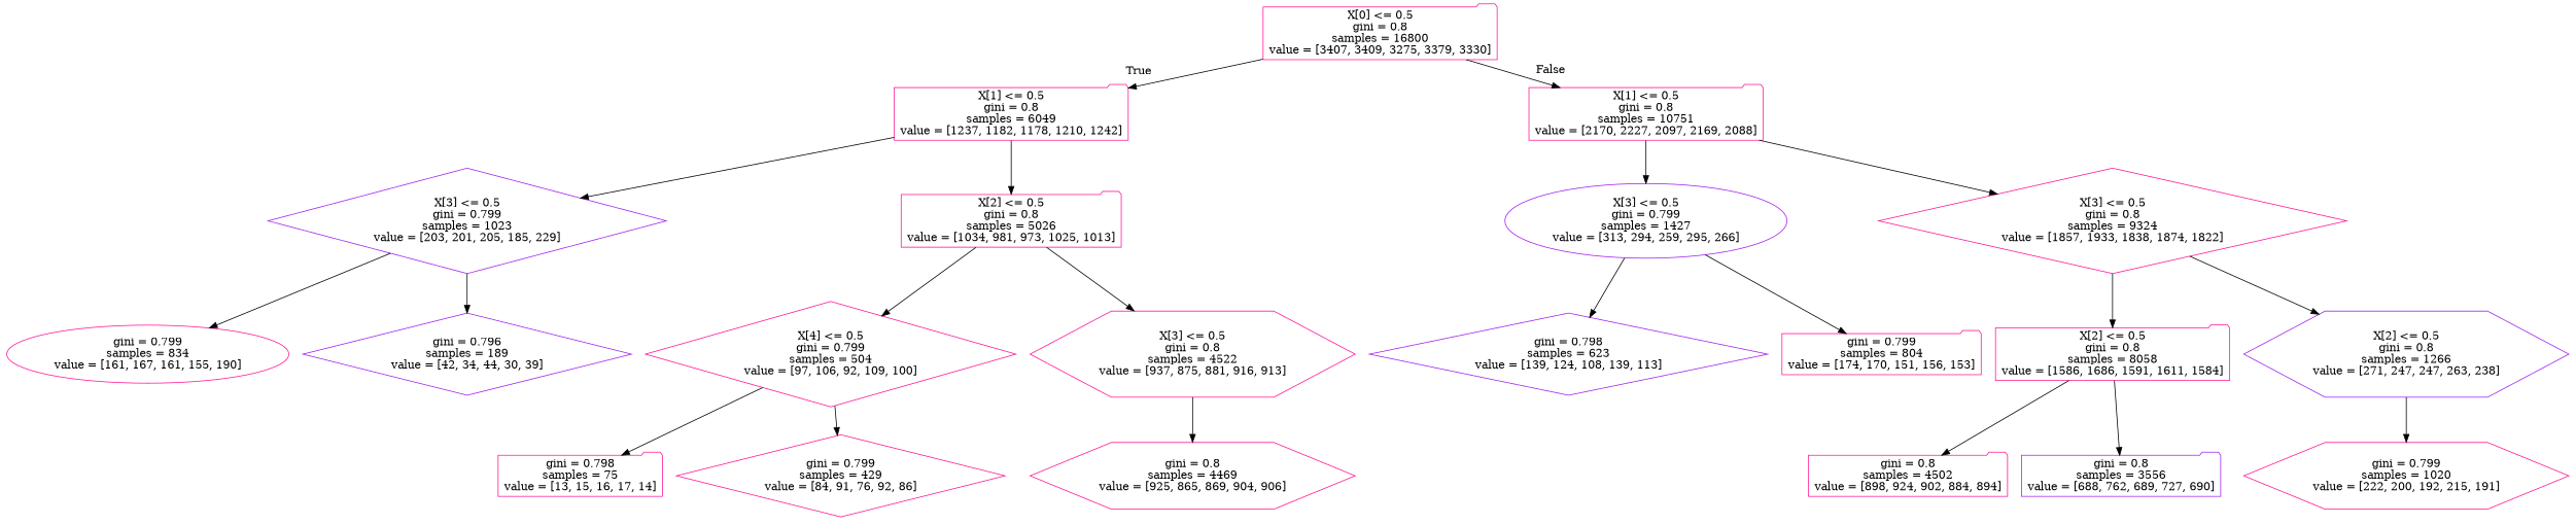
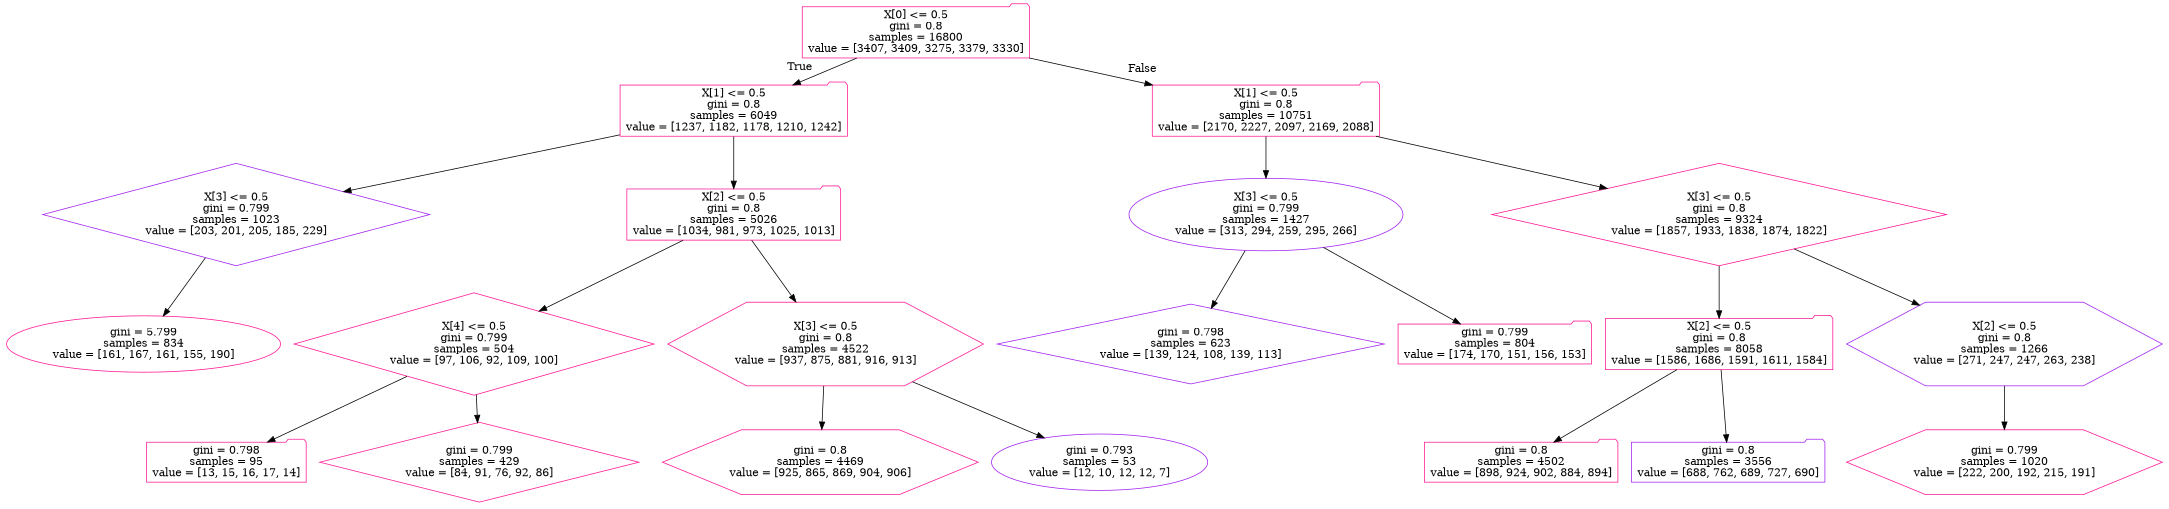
  digraph {
    node [color=deeppink shape=folder]
    n1 [label="X[0] <= 0.5\ngini = 0.8\nsamples = 16800\nvalue = [3407, 3409, 3275, 3379, 3330]"]
    n2 [label="X[1] <= 0.5\ngini = 0.8\nsamples = 6049\nvalue = [1237, 1182, 1178, 1210, 1242]"]
    n3 [label="X[1] <= 0.5\ngini = 0.8\nsamples = 10751\nvalue = [2170, 2227, 2097, 2169, 2088]"]
    n4 [color=purple label="X[3] <= 0.5\ngini = 0.799\nsamples = 1023\nvalue = [203, 201, 205, 185, 229]" shape=diamond]
    n5 [label="X[2] <= 0.5\ngini = 0.8\nsamples = 5026\nvalue = [1034, 981, 973, 1025, 1013]"]
    n6 [color=purple label="X[3] <= 0.5\ngini = 0.799\nsamples = 1427\nvalue = [313, 294, 259, 295, 266]" shape=ellipse]
    n7 [label="X[3] <= 0.5\ngini = 0.8\nsamples = 9324\nvalue = [1857, 1933, 1838, 1874, 1822]" shape=diamond]
-   n8 [label="gini = 0.799\nsamples = 834\nvalue = [161, 167, 161, 155, 190]" shape=ellipse]
-   n9 [color=purple label="gini = 0.796\nsamples = 189\nvalue = [42, 34, 44, 30, 39]" shape=diamond]
+   n8 [label="gini = 5.799\nsamples = 834\nvalue = [161, 167, 161, 155, 190]" shape=ellipse]
    n10 [label="X[4] <= 0.5\ngini = 0.799\nsamples = 504\nvalue = [97, 106, 92, 109, 100]" shape=diamond]
    n11 [label="X[3] <= 0.5\ngini = 0.8\nsamples = 4522\nvalue = [937, 875, 881, 916, 913]" shape=hexagon]
-   n12 [label="gini = 0.798\nsamples = 75\nvalue = [13, 15, 16, 17, 14]"]
+   n12 [label="gini = 0.798\nsamples = 95\nvalue = [13, 15, 16, 17, 14]"]
    n13 [label="gini = 0.799\nsamples = 429\nvalue = [84, 91, 76, 92, 86]" shape=diamond]
    n14 [label="gini = 0.8\nsamples = 4469\nvalue = [925, 865, 869, 904, 906]" shape=hexagon]
+   n15 [color=purple label="gini = 0.793\nsamples = 53\nvalue = [12, 10, 12, 12, 7]" shape=ellipse]
    n16 [color=purple label="gini = 0.798\nsamples = 623\nvalue = [139, 124, 108, 139, 113]" shape=diamond]
    n17 [label="gini = 0.799\nsamples = 804\nvalue = [174, 170, 151, 156, 153]"]
    n18 [label="X[2] <= 0.5\ngini = 0.8\nsamples = 8058\nvalue = [1586, 1686, 1591, 1611, 1584]"]
    n19 [color=purple label="X[2] <= 0.5\ngini = 0.8\nsamples = 1266\nvalue = [271, 247, 247, 263, 238]" shape=hexagon]
    n20 [label="gini = 0.8\nsamples = 4502\nvalue = [898, 924, 902, 884, 894]"]
    n21 [color=purple label="gini = 0.8\nsamples = 3556\nvalue = [688, 762, 689, 727, 690]"]
    n22 [label="gini = 0.799\nsamples = 1020\nvalue = [222, 200, 192, 215, 191]" shape=hexagon]
    n1 -> n2 [headlabel=True labelangle=45 labeldistance=2.5]
    n1 -> n3 [headlabel=False labelangle=-45 labeldistance=2.5]
    n2 -> n4
    n2 -> n5
    n3 -> n6
    n3 -> n7
    n4 -> n8
-   n4 -> n9
    n5 -> n10
    n5 -> n11
    n6 -> n16
    n6 -> n17
    n7 -> n18
    n7 -> n19
    n10 -> n12
    n10 -> n13
    n11 -> n14
+   n11 -> n15
    n18 -> n20
    n18 -> n21
    n19 -> n22
  }
